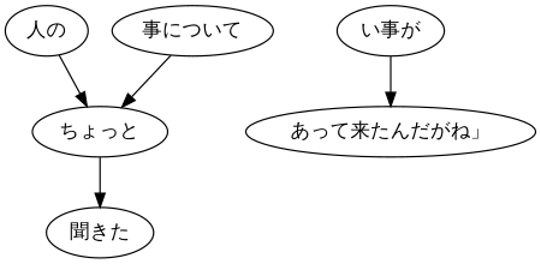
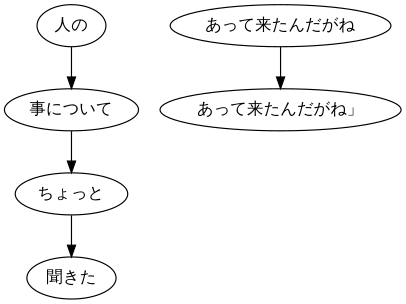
  digraph {
    fontname="Courier Prime"
    node [fontname="Courier Prime"]
    edge [fontname="Courier Prime"]
    n1 [label="人の"]
    n2 [label="事について"]
    n3 [label="ちょっと"]
    n4 [label="聞きた"]
-   n5 [label="い事が"]
+   n5 [label="あって来たんだがね"]
    n6 [label="あって来たんだがね」"]
-   n1 -> n3
+   n1 -> n2
    n2 -> n3
    n3 -> n4
    n5 -> n6
  }
